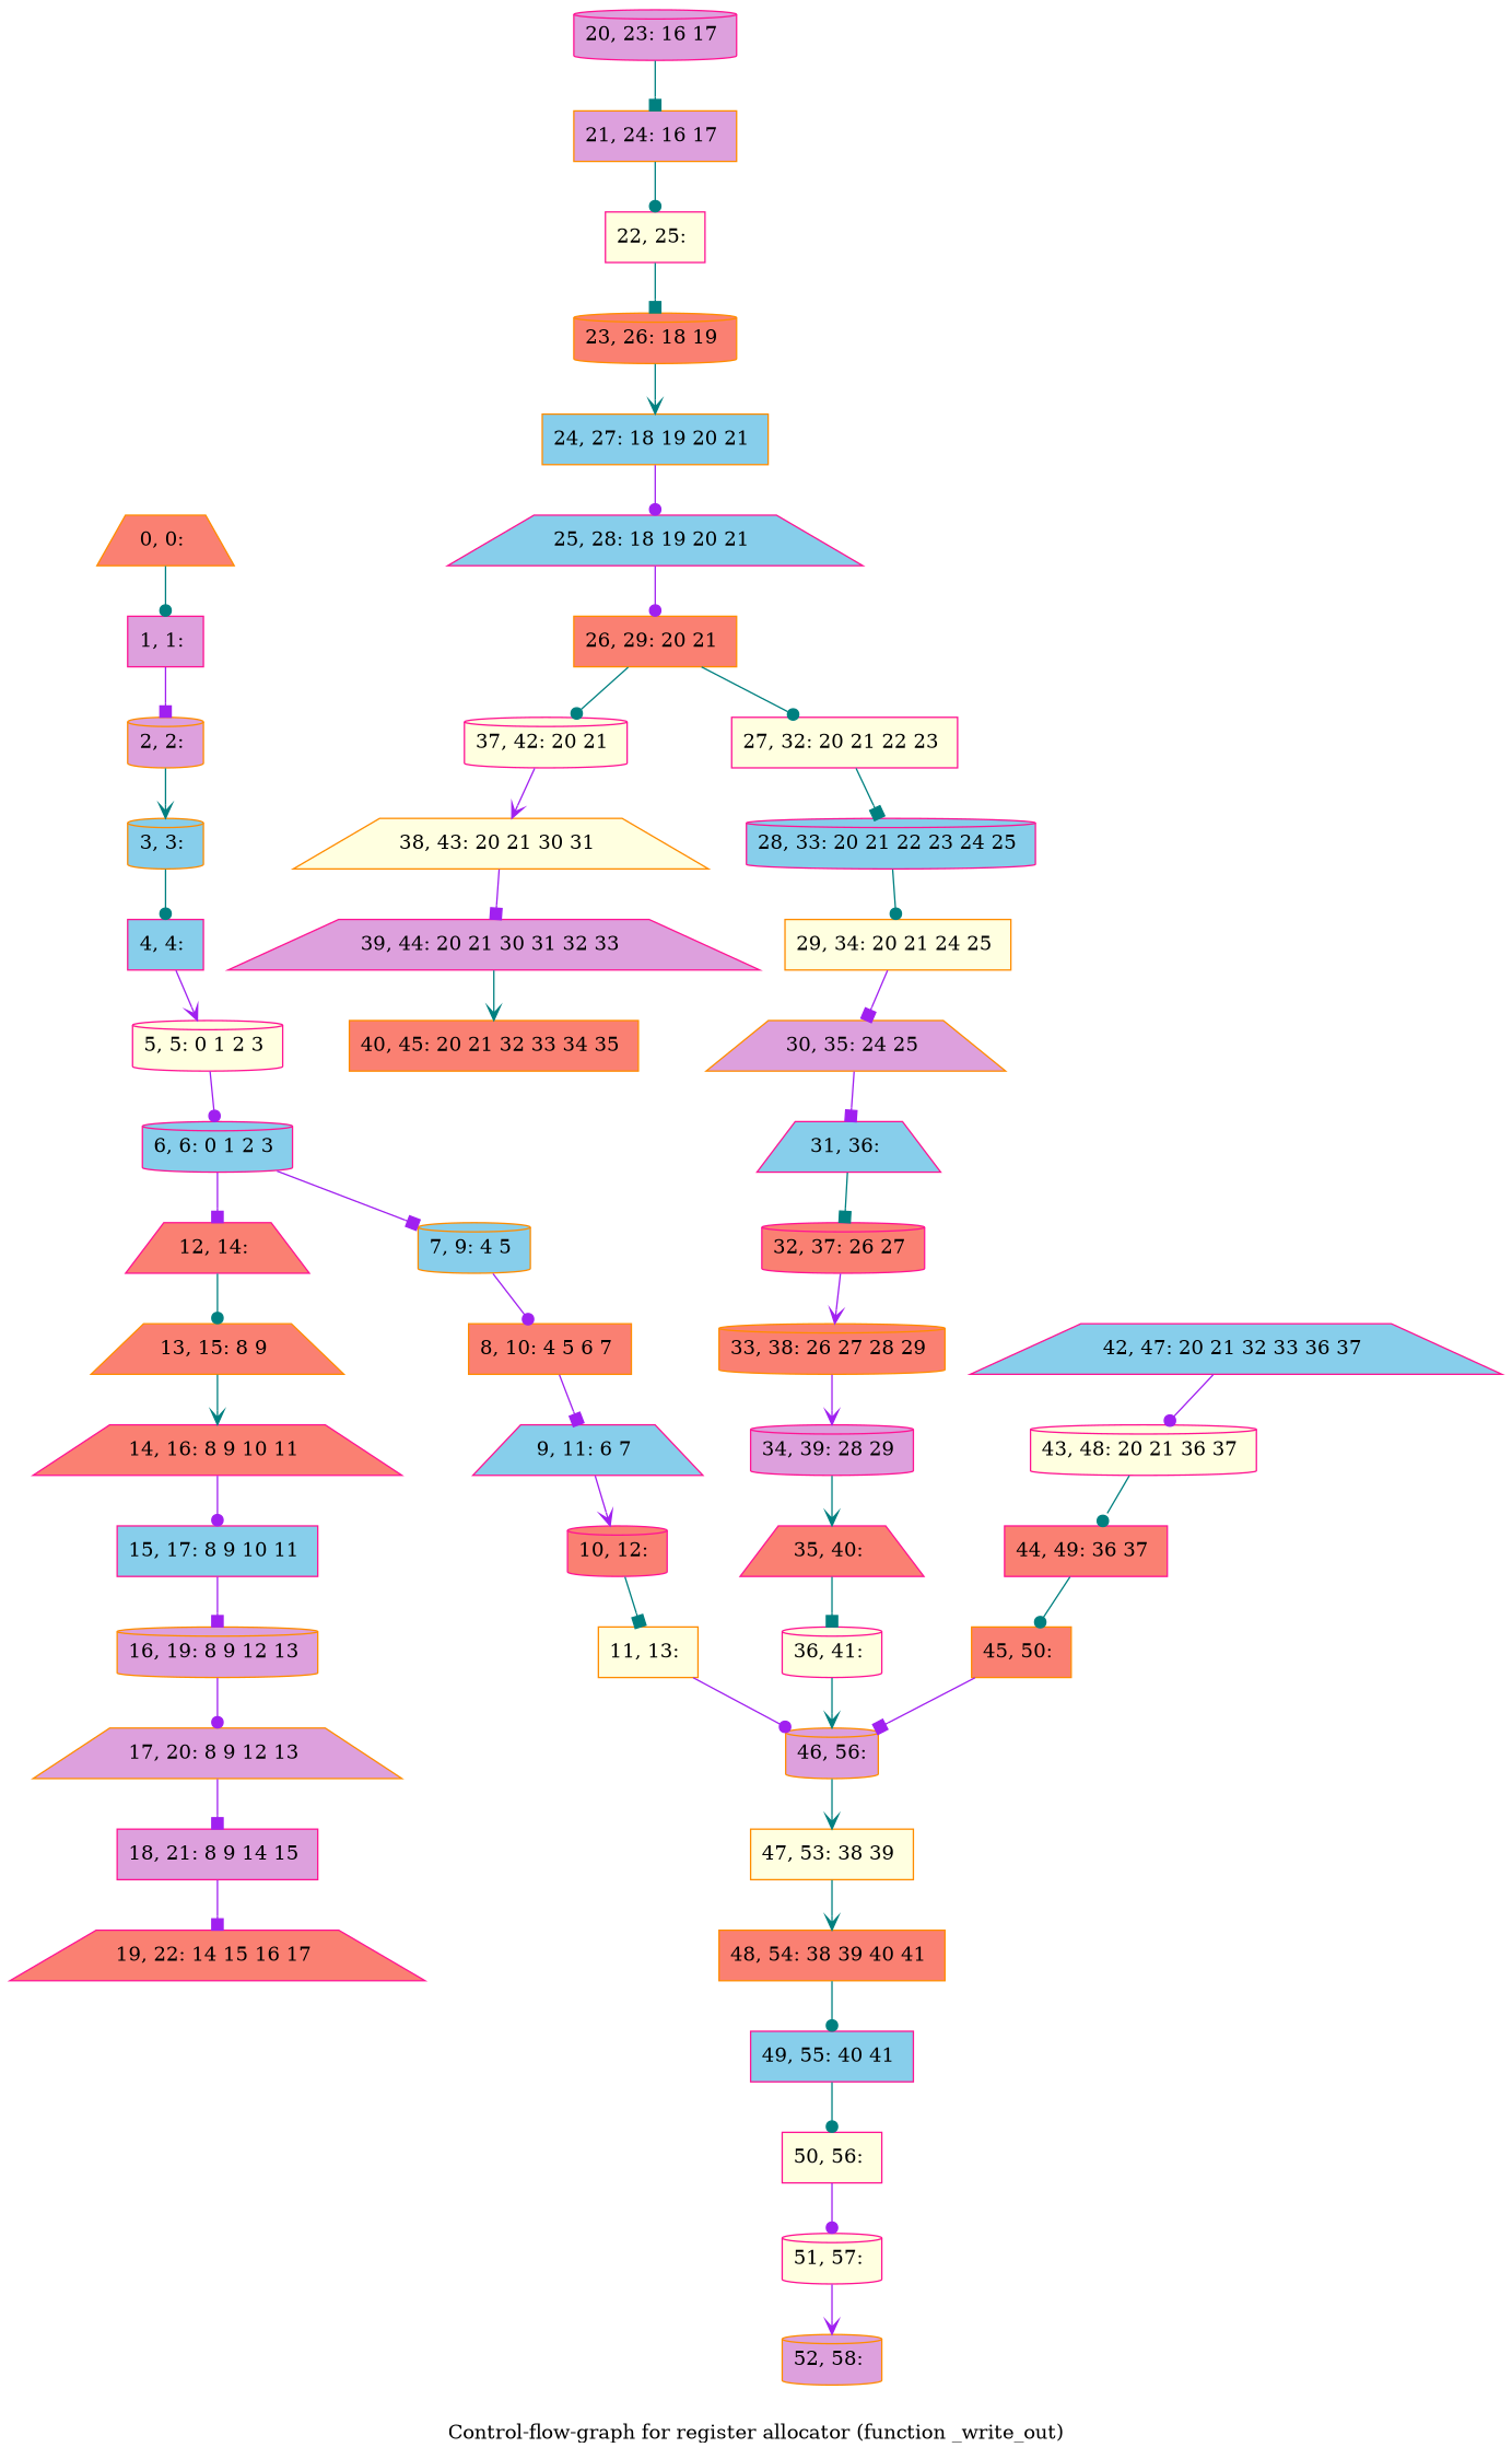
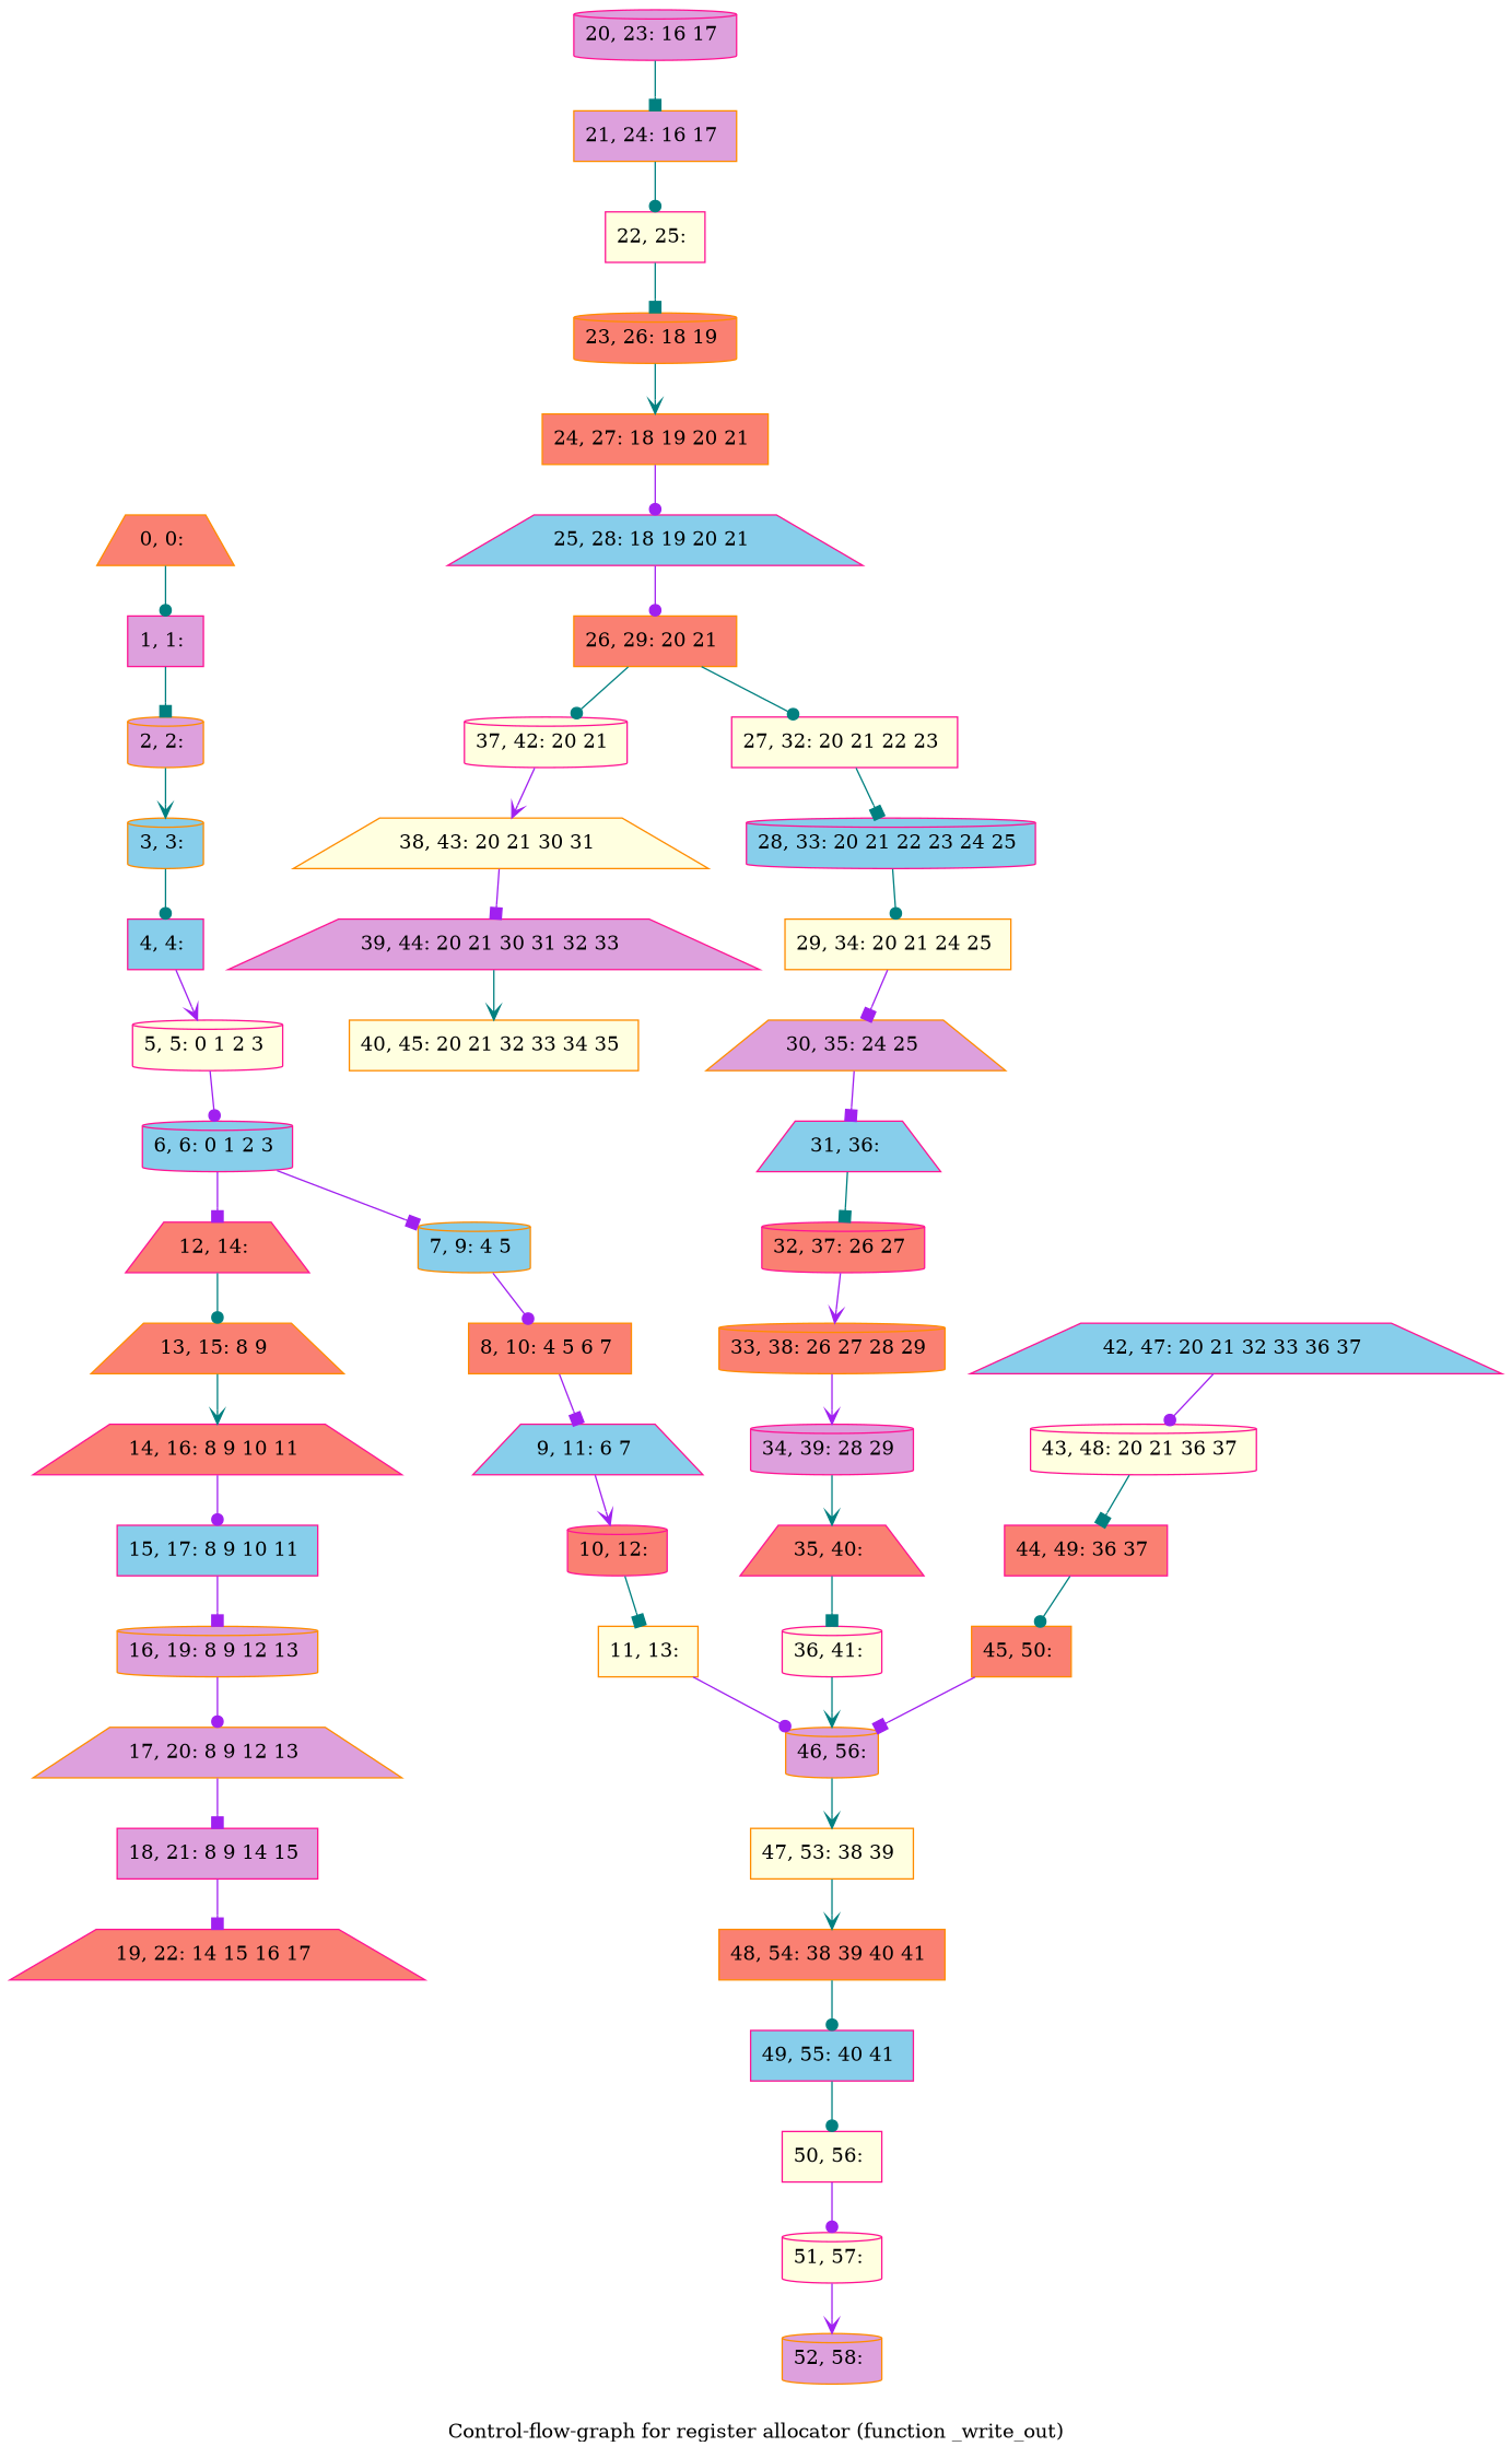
  digraph {
    label="Control-flow-graph for register allocator (function _write_out)"
    node [color=deeppink fillcolor=salmon shape=box style=filled]
    edge [arrowhead=dot color=teal]
    n1 [color=darkorange label="0, 0: " shape=trapezium]
    n2 [fillcolor=plum label="1, 1: "]
    n3 [color=darkorange fillcolor=plum label="2, 2: " shape=cylinder]
    n4 [color=darkorange fillcolor=skyblue label="3, 3: " shape=cylinder]
    n5 [fillcolor=skyblue label="4, 4: "]
    n6 [fillcolor=lightyellow label="5, 5: 0 1 2 3 " shape=cylinder]
    n7 [fillcolor=skyblue label="6, 6: 0 1 2 3 " shape=cylinder]
    n8 [color=darkorange fillcolor=skyblue label="7, 9: 4 5 " shape=cylinder]
    n9 [label="12, 14: " shape=trapezium]
    n10 [color=darkorange label="8, 10: 4 5 6 7 "]
    n11 [color=darkorange label="13, 15: 8 9 " shape=trapezium]
    n12 [fillcolor=skyblue label="9, 11: 6 7 " shape=trapezium]
    n13 [label="10, 12: " shape=cylinder]
    n14 [color=darkorange fillcolor=lightyellow label="11, 13: "]
    n15 [color=darkorange fillcolor=plum label="46, 56:" shape=cylinder]
    n16 [color=darkorange fillcolor=lightyellow label="47, 53: 38 39 "]
    n17 [label="14, 16: 8 9 10 11 " shape=trapezium]
    n18 [fillcolor=skyblue label="15, 17: 8 9 10 11 "]
    n19 [color=darkorange fillcolor=plum label="16, 19: 8 9 12 13 " shape=cylinder]
    n20 [color=darkorange fillcolor=plum label="17, 20: 8 9 12 13 " shape=trapezium]
    n21 [fillcolor=plum label="18, 21: 8 9 14 15 "]
    n22 [label="19, 22: 14 15 16 17 " shape=trapezium]
    n23 [fillcolor=plum label="20, 23: 16 17 " shape=cylinder]
    n24 [color=darkorange fillcolor=plum label="21, 24: 16 17 "]
    n25 [fillcolor=lightyellow label="22, 25: "]
    n26 [color=darkorange label="23, 26: 18 19 " shape=cylinder]
-   n27 [color=darkorange fillcolor=skyblue label="24, 27: 18 19 20 21 "]
+   n27 [color=darkorange label="24, 27: 18 19 20 21 "]
    n28 [fillcolor=skyblue label="25, 28: 18 19 20 21 " shape=trapezium]
    n29 [color=darkorange label="26, 29: 20 21 "]
    n30 [fillcolor=lightyellow label="27, 32: 20 21 22 23 "]
    n31 [fillcolor=lightyellow label="37, 42: 20 21 " shape=cylinder]
    n32 [fillcolor=skyblue label="28, 33: 20 21 22 23 24 25 " shape=cylinder]
    n33 [color=darkorange fillcolor=lightyellow label="38, 43: 20 21 30 31 " shape=trapezium]
    n34 [color=darkorange fillcolor=lightyellow label="29, 34: 20 21 24 25 "]
    n35 [color=darkorange fillcolor=plum label="30, 35: 24 25 " shape=trapezium]
    n36 [fillcolor=skyblue label="31, 36: " shape=trapezium]
    n37 [label="32, 37: 26 27 " shape=cylinder]
    n38 [color=darkorange label="33, 38: 26 27 28 29 " shape=cylinder]
    n39 [fillcolor=plum label="34, 39: 28 29 " shape=cylinder]
    n40 [label="35, 40: " shape=trapezium]
    n41 [fillcolor=lightyellow label="36, 41: " shape=cylinder]
    n42 [fillcolor=plum label="39, 44: 20 21 30 31 32 33 " shape=trapezium]
-   n43 [color=darkorange label="40, 45: 20 21 32 33 34 35 "]
+   n43 [color=darkorange fillcolor=lightyellow label="40, 45: 20 21 32 33 34 35 "]
    n44 [fillcolor=skyblue label="42, 47: 20 21 32 33 36 37 " shape=trapezium]
    n45 [fillcolor=lightyellow label="43, 48: 20 21 36 37 " shape=cylinder]
    n46 [label="44, 49: 36 37 "]
    n47 [color=darkorange label="45, 50: "]
    n48 [color=darkorange label="48, 54: 38 39 40 41 "]
    n49 [fillcolor=skyblue label="49, 55: 40 41 "]
    n50 [fillcolor=lightyellow label="50, 56: "]
    n51 [fillcolor=lightyellow label="51, 57: " shape=cylinder]
    n52 [color=darkorange fillcolor=plum label="52, 58: " shape=cylinder]
    n1 -> n2
-   n2 -> n3 [arrowhead=box color=purple]
+   n2 -> n3 [arrowhead=box]
    n3 -> n4 [arrowhead=vee]
    n4 -> n5
    n5 -> n6 [arrowhead=vee color=purple]
    n6 -> n7 [color=purple]
    n7 -> n8 [arrowhead=box color=purple]
    n7 -> n9 [arrowhead=box color=purple]
    n8 -> n10 [color=purple]
    n9 -> n11
    n10 -> n12 [arrowhead=box color=purple]
    n11 -> n17 [arrowhead=vee]
    n12 -> n13 [arrowhead=vee color=purple]
    n13 -> n14 [arrowhead=box]
    n14 -> n15 [color=purple]
    n15 -> n16 [arrowhead=vee]
    n16 -> n48 [arrowhead=vee]
    n17 -> n18 [color=purple]
    n18 -> n19 [arrowhead=box color=purple]
    n19 -> n20 [color=purple]
    n20 -> n21 [arrowhead=box color=purple]
    n21 -> n22 [arrowhead=box color=purple]
    n23 -> n24 [arrowhead=box]
    n24 -> n25
    n25 -> n26 [arrowhead=box]
    n26 -> n27 [arrowhead=vee]
    n27 -> n28 [color=purple]
    n28 -> n29 [color=purple]
    n29 -> n30
    n29 -> n31
    n30 -> n32 [arrowhead=box]
    n31 -> n33 [arrowhead=vee color=purple]
    n32 -> n34
    n33 -> n42 [arrowhead=box color=purple]
    n34 -> n35 [arrowhead=box color=purple]
    n35 -> n36 [arrowhead=box color=purple]
    n36 -> n37 [arrowhead=box]
    n37 -> n38 [arrowhead=vee color=purple]
    n38 -> n39 [arrowhead=vee color=purple]
    n39 -> n40 [arrowhead=vee]
    n40 -> n41 [arrowhead=box]
    n41 -> n15 [arrowhead=vee]
    n42 -> n43 [arrowhead=vee]
    n44 -> n45 [color=purple]
-   n45 -> n46
+   n45 -> n46 [arrowhead=box]
    n46 -> n47
    n47 -> n15 [arrowhead=box color=purple]
    n48 -> n49
    n49 -> n50
    n50 -> n51 [color=purple]
    n51 -> n52 [arrowhead=vee color=purple]
  }
